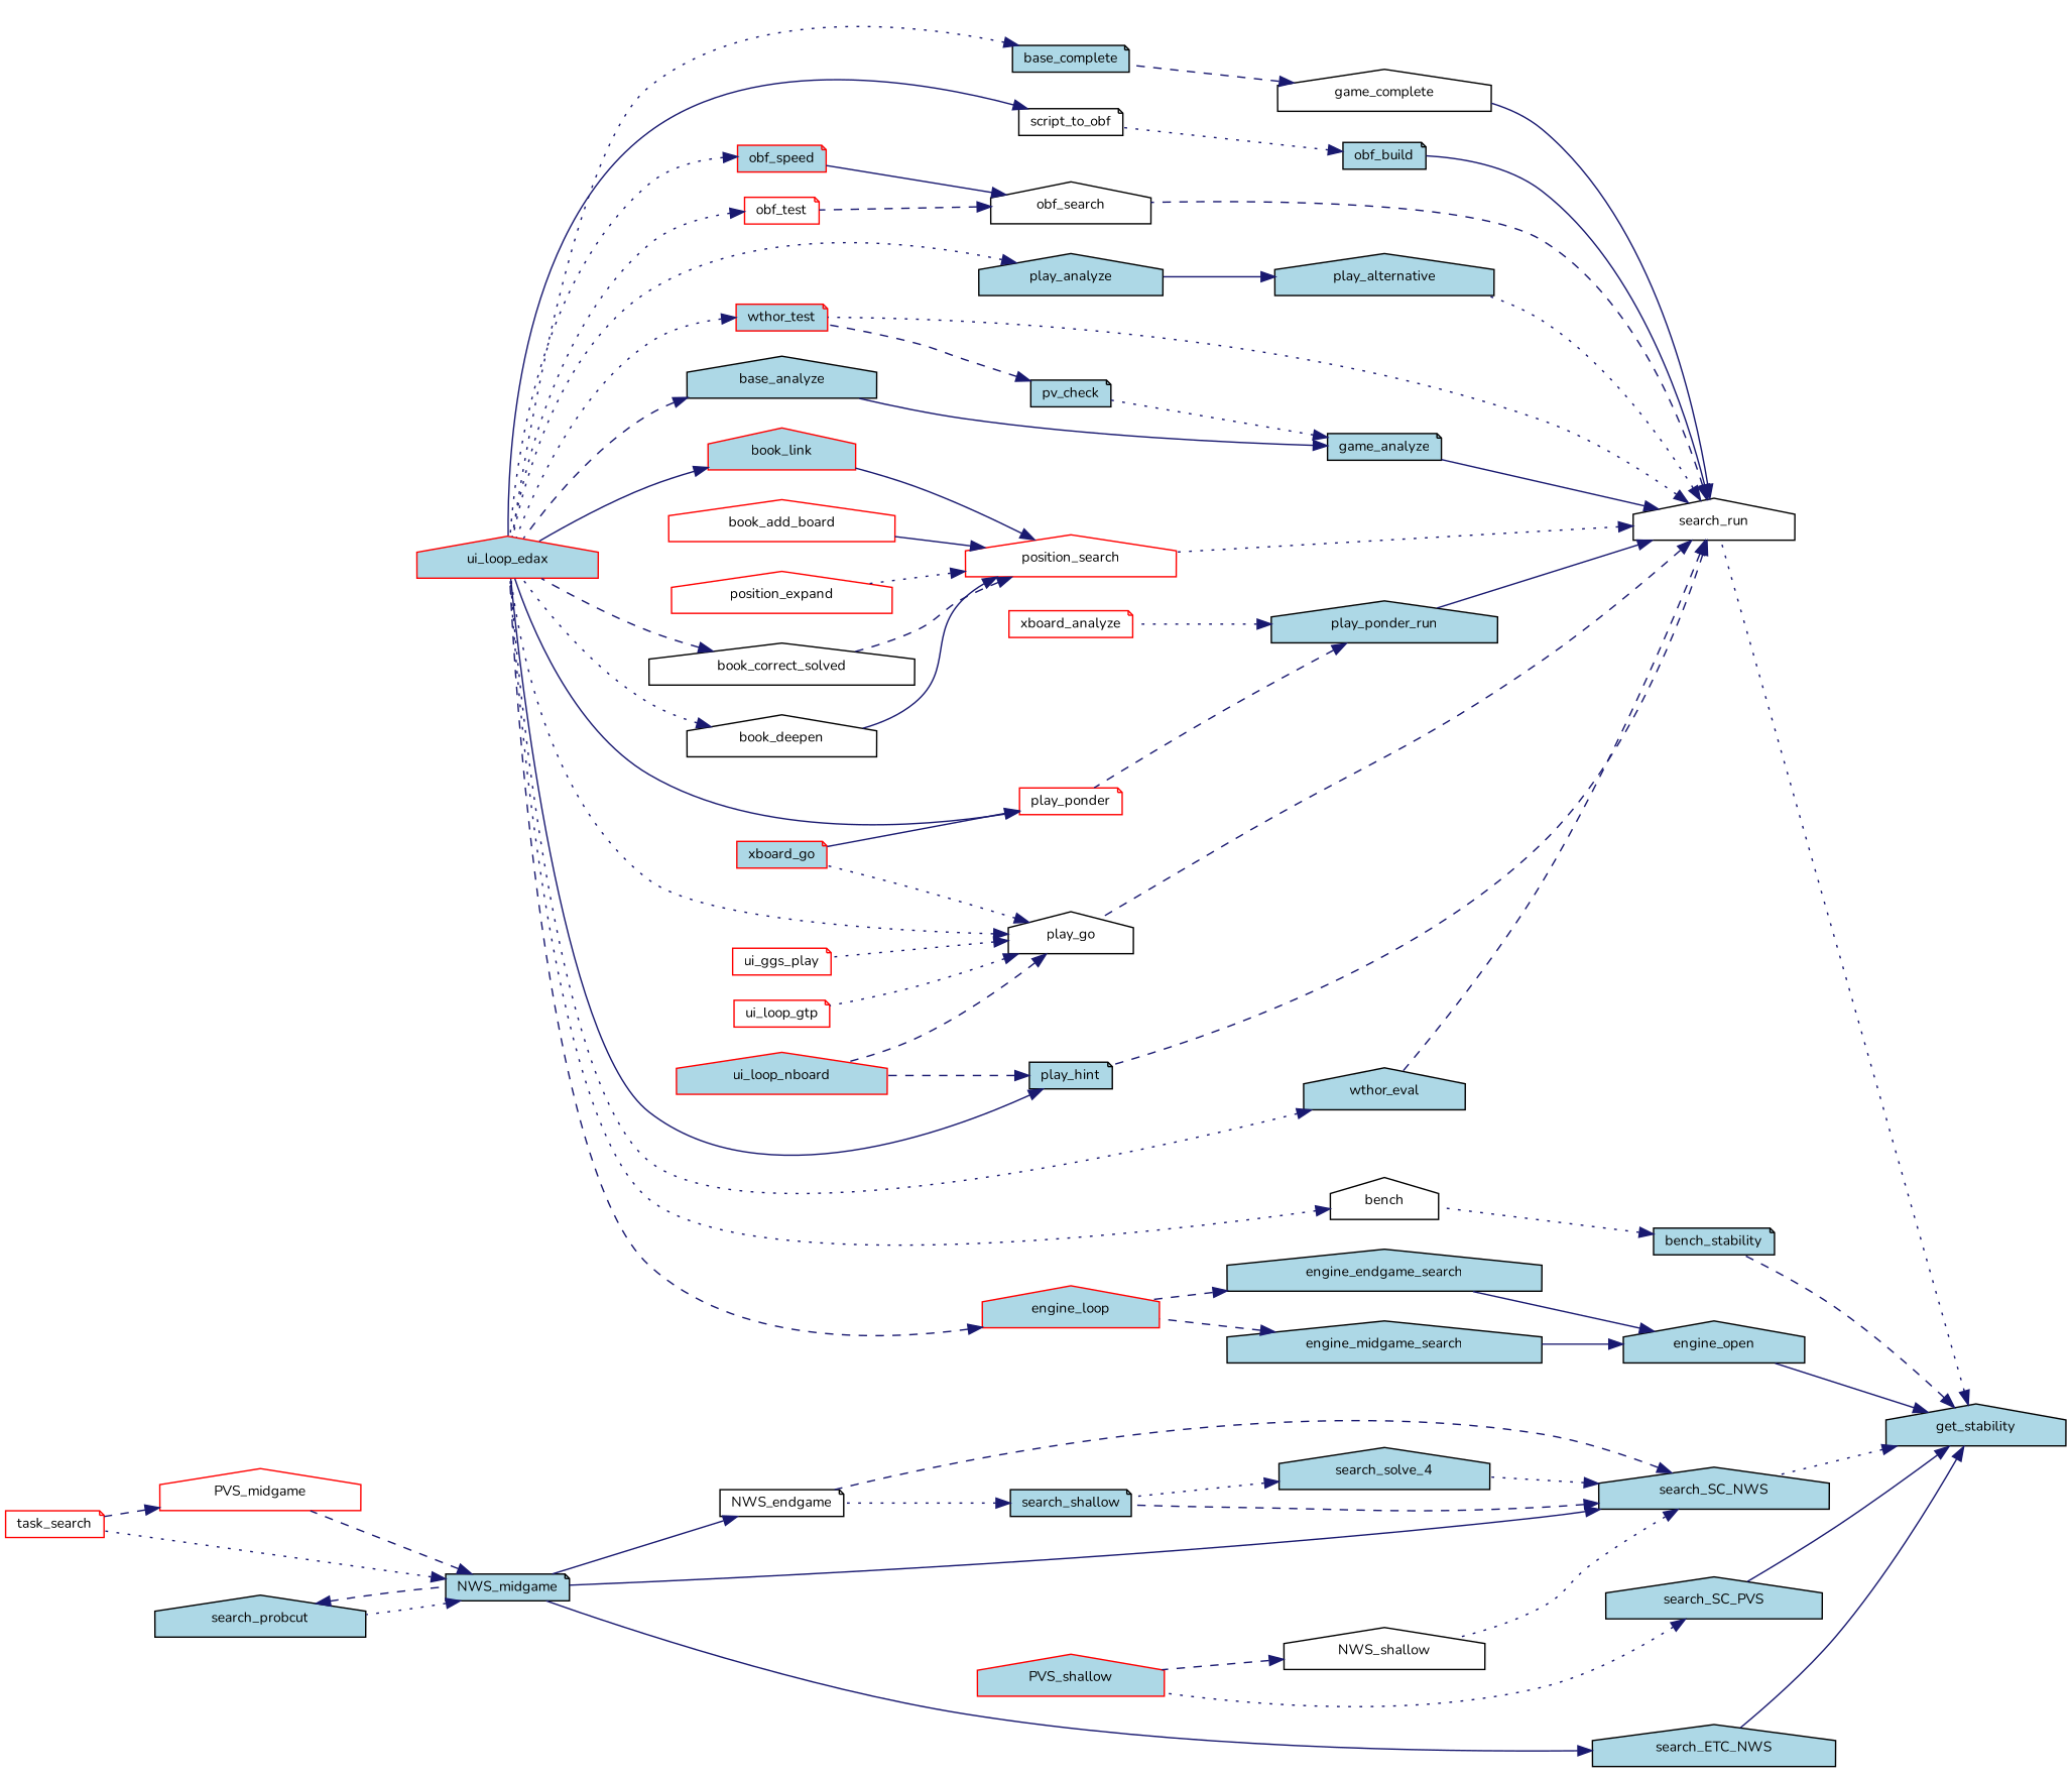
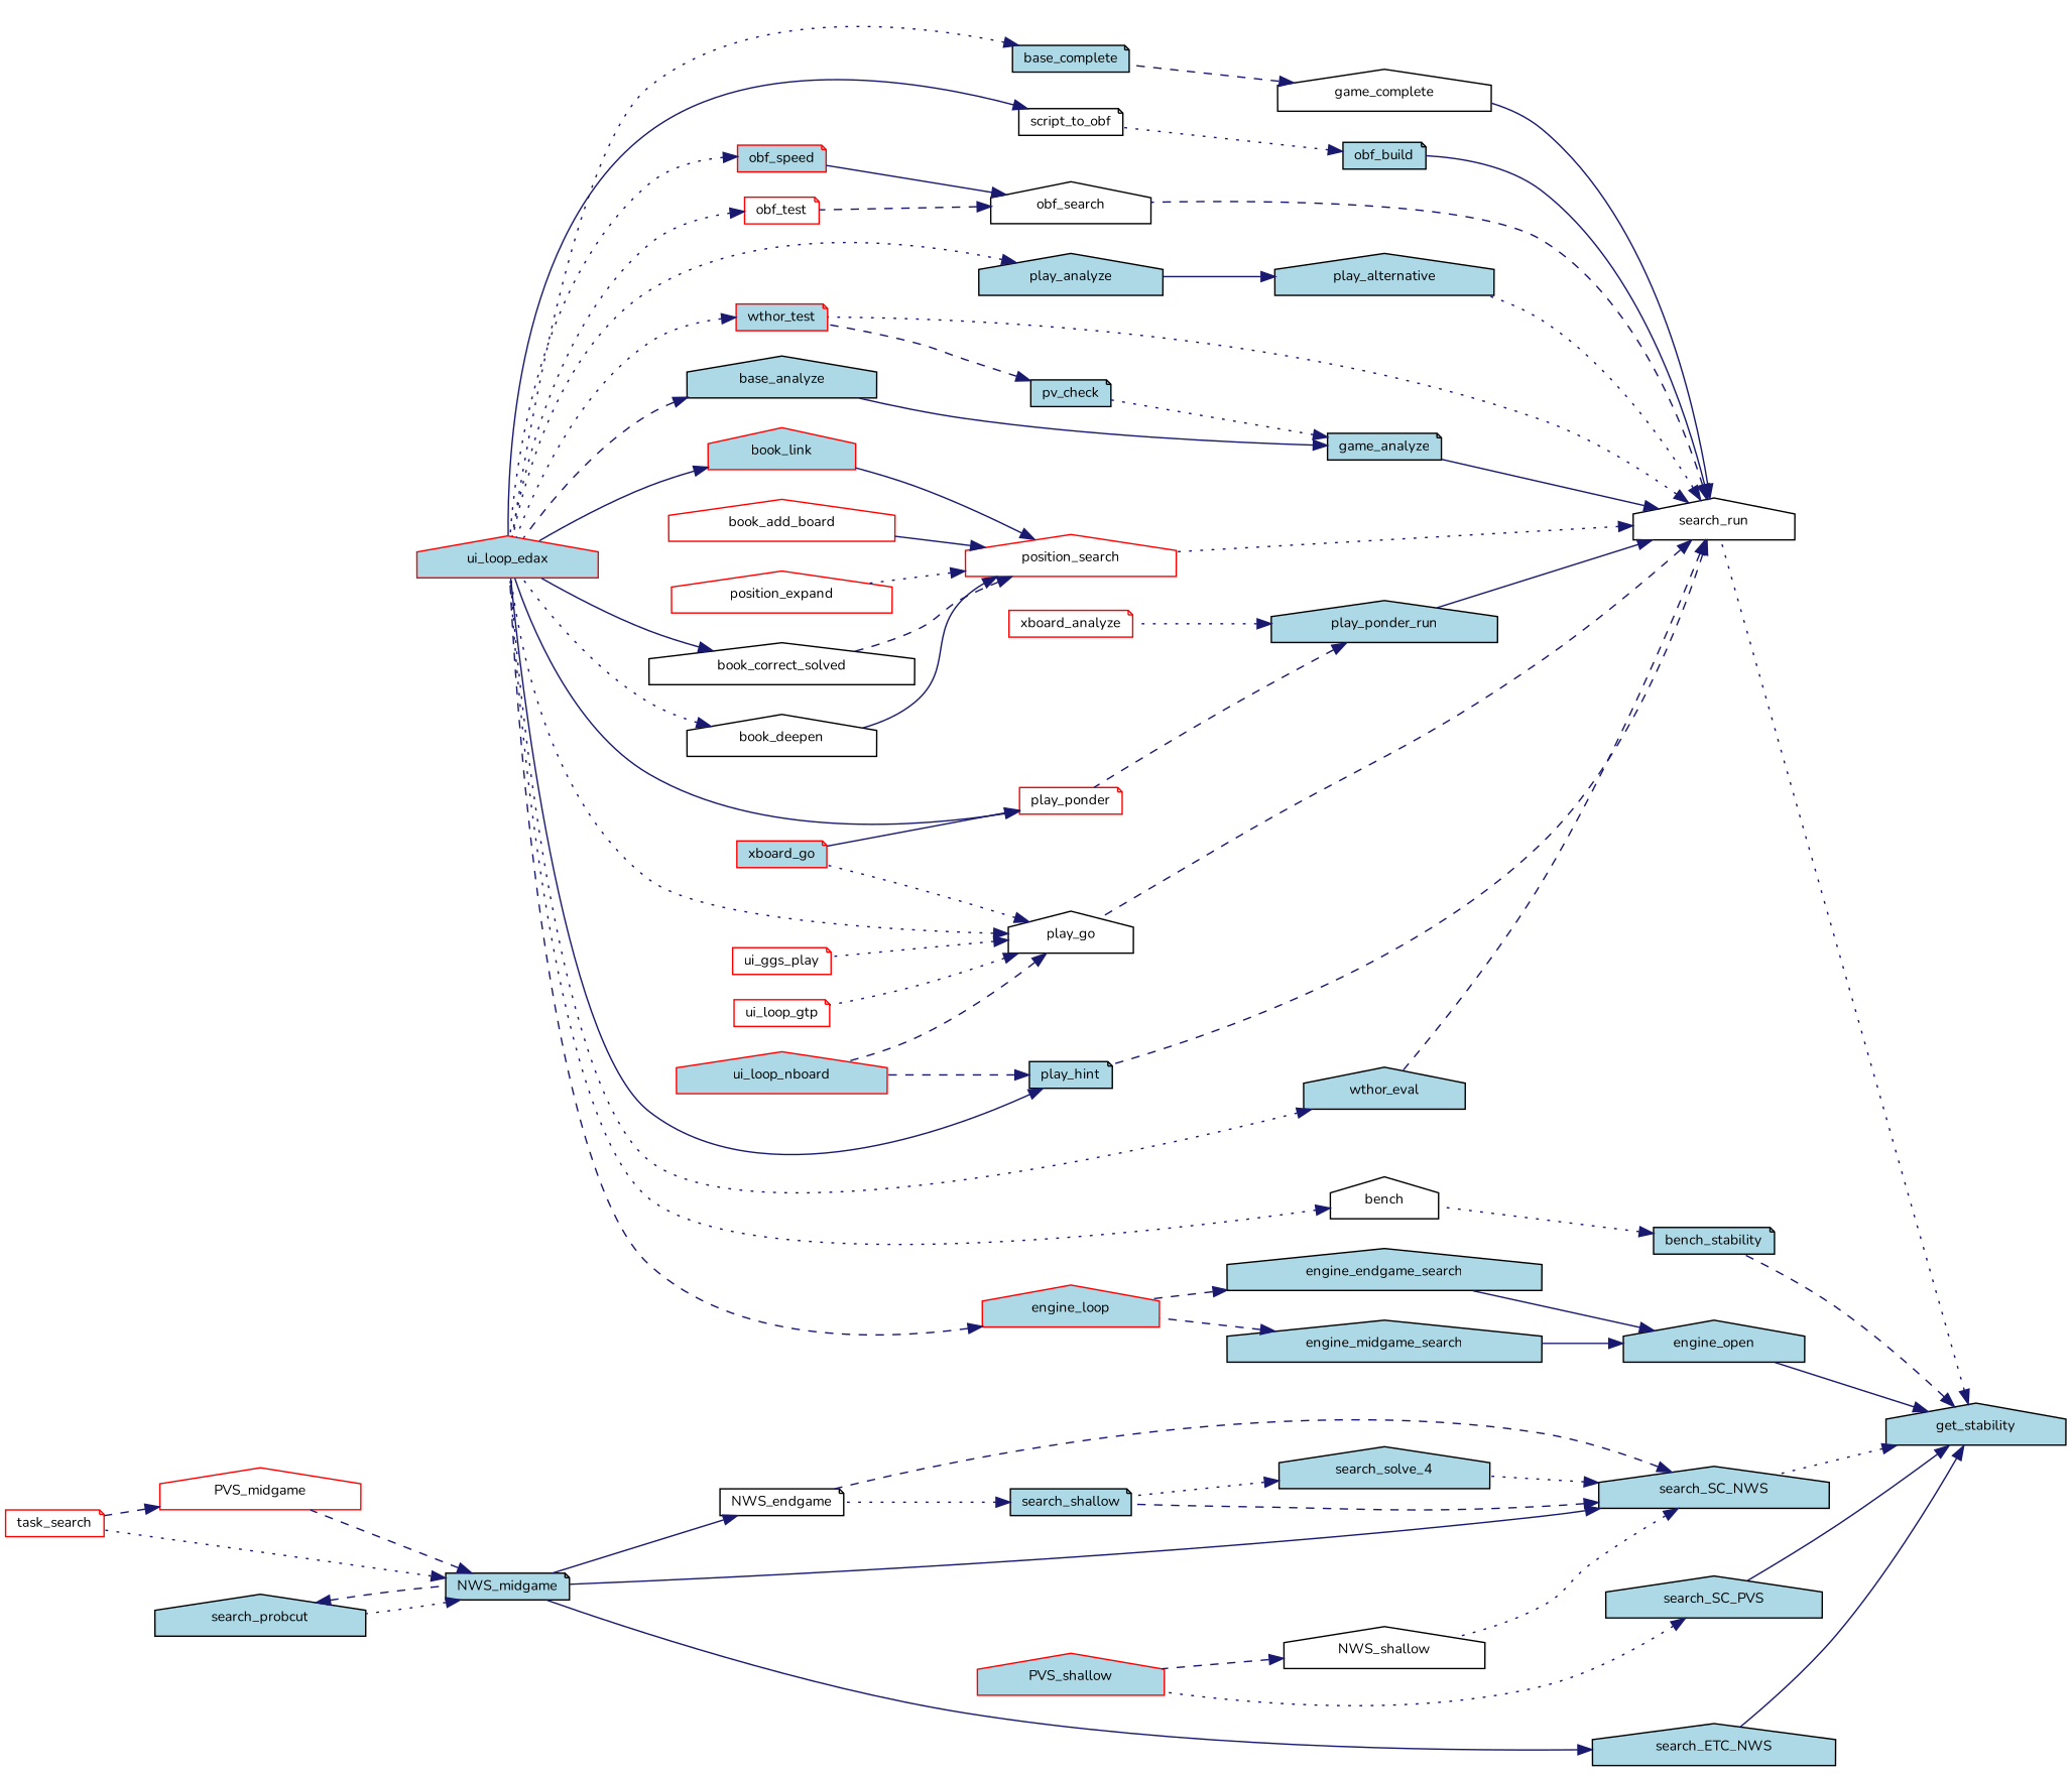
  digraph {
    fontname=Nunito
    rankdir=RL
    node [color=black fillcolor=lightblue fontname=Nunito fontsize=10 shape=house style=filled]
    edge [color=midnightblue dir=back fontname=Nunito fontsize=10 labelfontname=FreeSans labelfontsize=10 style=dotted]
    n1 [fontcolor=black height=0.2 label=get_stability width=0.4]
    n2 [height=0.2 label=bench_stability shape=note width=0.4]
    n3 [height=0.2 label=engine_open width=0.4]
    n4 [height=0.2 label=search_ETC_NWS width=0.4]
    n5 [fillcolor=white height=0.2 label=search_run width=0.4]
    n6 [height=0.2 label=search_SC_NWS width=0.4]
    n7 [height=0.2 label=search_SC_PVS width=0.4]
    n8 [fillcolor=white height=0.2 label=bench width=0.4]
    n9 [height=0.2 label=engine_endgame_search width=0.4]
    n10 [height=0.2 label=engine_midgame_search width=0.4]
    n11 [height=0.2 label=NWS_midgame shape=note width=0.4]
    n12 [height=0.2 label=game_analyze shape=note width=0.4]
    n13 [color=red height=0.2 label=wthor_test shape=note width=0.4]
    n14 [fillcolor=white height=0.2 label=game_complete width=0.4]
    n15 [height=0.2 label=obf_build shape=note width=0.4]
    n16 [fillcolor=white height=0.2 label=obf_search width=0.4]
    n17 [height=0.2 label=play_alternative width=0.4]
    n18 [fillcolor=white height=0.2 label=play_go width=0.4]
    n19 [height=0.2 label=play_hint shape=note width=0.4]
    n20 [height=0.2 label=play_ponder_run width=0.4]
    n21 [color=red fillcolor=white height=0.2 label=position_search width=0.4]
    n22 [height=0.2 label=wthor_eval width=0.4]
    n23 [fillcolor=white height=0.2 label=NWS_endgame shape=note width=0.4]
    n24 [fillcolor=white height=0.2 label=NWS_shallow width=0.4]
    n25 [height=0.2 label=search_shallow shape=note width=0.4]
    n26 [height=0.2 label=search_solve_4 width=0.4]
    n27 [color=red height=0.2 label=PVS_shallow width=0.4]
    n28 [color=red height=0.2 label=ui_loop_edax width=0.4]
    n29 [color=red height=0.2 label=engine_loop width=0.4]
    n30 [color=red fillcolor=white height=0.2 label=PVS_midgame width=0.4]
    n31 [color=red fillcolor=white height=0.2 label=task_search shape=note width=0.4]
    n32 [height=0.2 label=search_probcut width=0.4]
    n33 [height=0.2 label=base_analyze width=0.4]
    n34 [height=0.2 label=pv_check shape=note width=0.4]
    n35 [height=0.2 label=base_complete shape=note width=0.4]
    n36 [fillcolor=white height=0.2 label=script_to_obf shape=note width=0.4]
    n37 [color=red height=0.2 label=obf_speed shape=note width=0.4]
    n38 [color=red fillcolor=white height=0.2 label=obf_test shape=note width=0.4]
    n39 [height=0.2 label=play_analyze width=0.4]
    n40 [color=red fillcolor=white height=0.2 label=ui_ggs_play shape=note width=0.4]
    n41 [color=red fillcolor=white height=0.2 label=ui_loop_gtp shape=note width=0.4]
    n42 [color=red height=0.2 label=ui_loop_nboard width=0.4]
    n43 [color=red height=0.2 label=xboard_go shape=note width=0.4]
    n44 [color=red fillcolor=white height=0.2 label=play_ponder shape=note width=0.4]
    n45 [color=red fillcolor=white height=0.2 label=xboard_analyze shape=note width=0.4]
    n46 [color=red fillcolor=white height=0.2 label=book_add_board width=0.4]
    n47 [fillcolor=white height=0.2 label=book_correct_solved width=0.4]
    n48 [fillcolor=white height=0.2 label=book_deepen width=0.4]
    n49 [color=red height=0.2 label=book_link width=0.4]
    n50 [color=red fillcolor=white height=0.2 label=position_expand width=0.4]
    n1 -> n2 [style=dashed]
    n1 -> n3 [style=solid]
    n1 -> n4 [style=solid]
    n1 -> n5
    n1 -> n6
    n1 -> n7 [style=solid]
    n2 -> n8
    n3 -> n9 [style=solid]
    n3 -> n10 [style=solid]
    n4 -> n11 [style=solid]
    n5 -> n12 [style=solid]
    n5 -> n13
    n5 -> n14 [style=solid]
    n5 -> n15 [style=solid]
    n5 -> n16 [style=dashed]
    n5 -> n17
    n5 -> n18 [style=dashed]
    n5 -> n19 [style=dashed]
    n5 -> n20 [style=solid]
    n5 -> n21
    n5 -> n22 [style=dashed]
    n6 -> n11 [style=solid]
    n6 -> n23 [style=dashed]
    n6 -> n24
    n6 -> n25 [style=dashed]
    n6 -> n26
    n7 -> n27
    n8 -> n28
    n9 -> n29 [style=dashed]
    n10 -> n29 [style=dashed]
    n11 -> n30 [style=dashed]
    n11 -> n31
    n11 -> n32
    n12 -> n33 [style=solid]
    n12 -> n34
    n13 -> n28
    n14 -> n35 [style=dashed]
    n15 -> n36
    n16 -> n37 [style=solid]
    n16 -> n38 [style=dashed]
    n17 -> n39 [style=solid]
    n18 -> n28
    n18 -> n40
    n18 -> n41
    n18 -> n42 [style=dashed]
    n18 -> n43
    n19 -> n28 [style=solid]
    n19 -> n42 [style=dashed]
    n20 -> n44 [style=dashed]
    n20 -> n45
    n21 -> n46 [style=solid]
    n21 -> n47 [style=dashed]
    n21 -> n48 [style=solid]
    n21 -> n49 [style=solid]
    n21 -> n50
    n22 -> n28
    n23 -> n11 [style=solid]
    n24 -> n27 [style=dashed]
    n25 -> n23
    n26 -> n25
    n29 -> n28 [style=dashed]
    n30 -> n31 [style=dashed]
    n32 -> n11 [style=dashed]
    n33 -> n28 [style=dashed]
    n34 -> n13 [style=dashed]
    n35 -> n28
    n36 -> n28 [style=solid]
    n37 -> n28
    n38 -> n28
    n39 -> n28
    n44 -> n28 [style=solid]
    n44 -> n43 [style=solid]
-   n47 -> n28 [style=dashed]
+   n47 -> n28 [style=solid]
    n48 -> n28
    n49 -> n28 [style=solid]
  }
